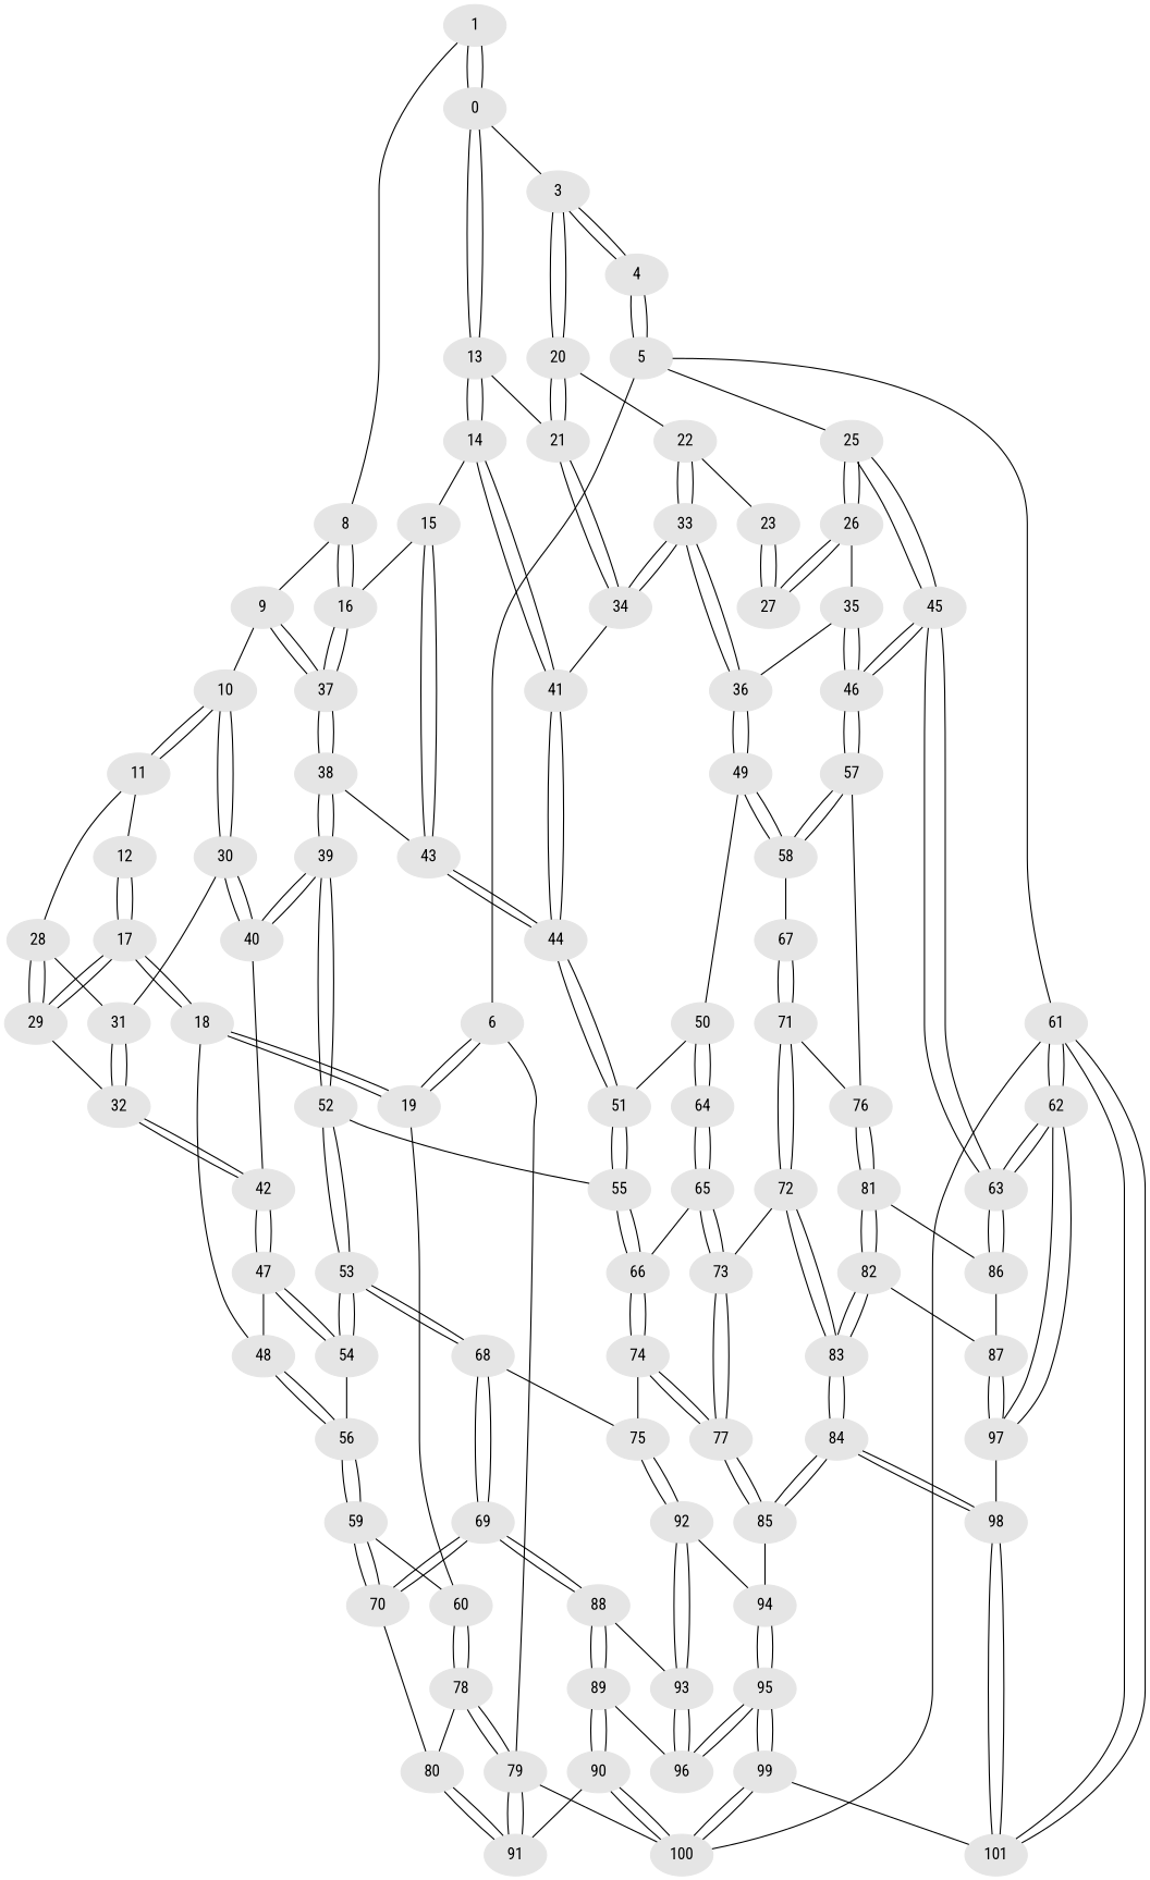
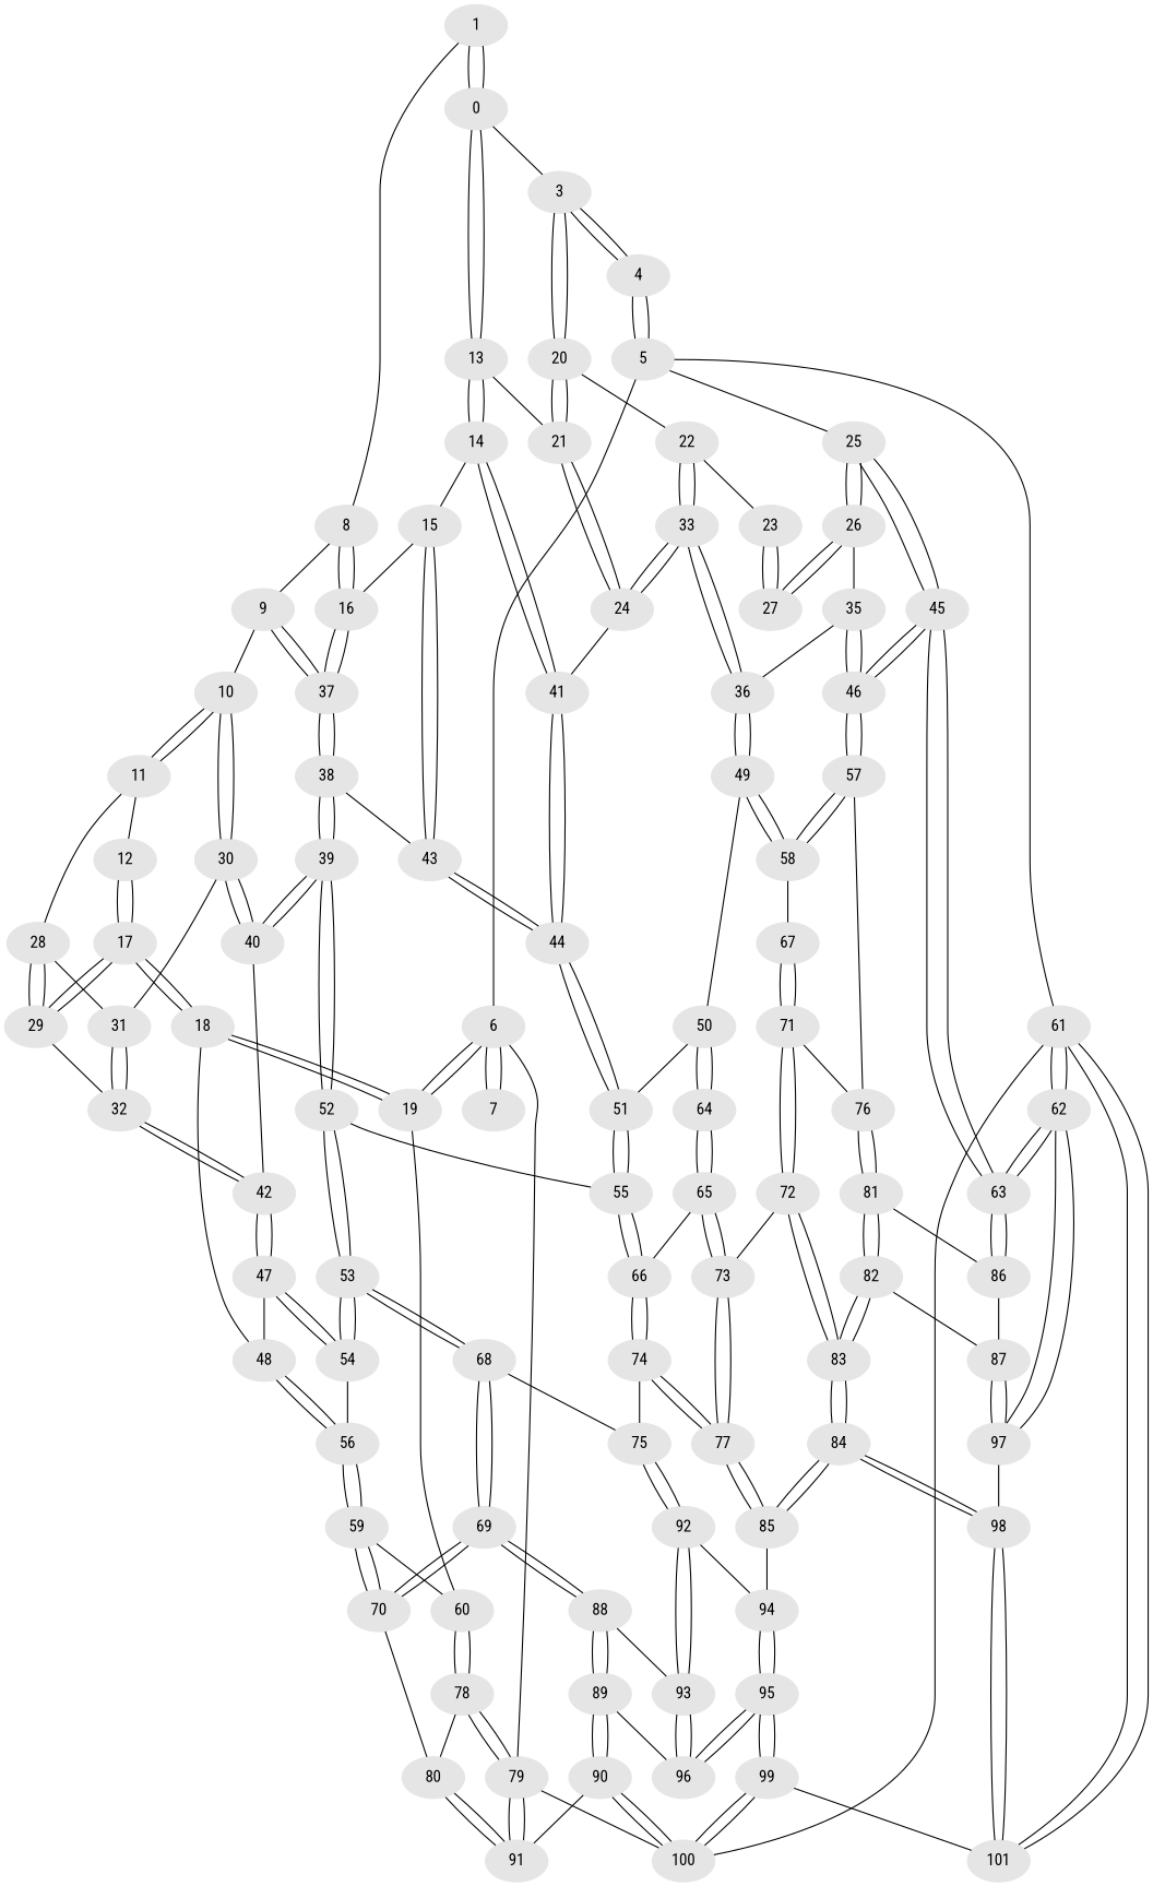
  graph {
    fontname="Roboto Condensed"
    node [color=gray90 fontname="Roboto Condensed" style=filled]
    edge [fontname="Roboto Condensed"]
    n1 [label=0]
    1
    8
    3
    13
    9
    16
    4
    20
    14
    21
    5
    22
    6
    25
    61
+   7
    19
    79
    26
    45
    62
    100
    101
    60
    91
    12
    17
    10
    37
    11
    30
    38
    28
    31
    40
    29
    18
    15
    41
-   34
+   34 [label=24]
    43
    44
    48
    32
    56
    78
    23
    33
    27
    36
    35
    46
    63
    42
    47
    49
    57
    50
    58
    39
    52
    55
    53
    51
    54
    86
    76
    59
    64
    67
    65
    66
    68
    69
    75
    74
    70
    81
    71
    80
    97
    98
    87
    73
    77
    72
    88
    92
    89
    93
    83
    84
    85
    94
    82
    95
    90
    96
    99
    n1 -- 3
    n1 -- 13
    n1 -- 13
    1 -- n1
    1 -- n1
    1 -- 8
    8 -- 9
    8 -- 16
    8 -- 16
    3 -- 4
    3 -- 4
    3 -- 20
    3 -- 20
    13 -- 14
    13 -- 14
    13 -- 21
    9 -- 10
    9 -- 37
    9 -- 37
    16 -- 37
    16 -- 37
    4 -- 5
    4 -- 5
    20 -- 21
    20 -- 21
    20 -- 22
    14 -- 15
    14 -- 41
    14 -- 41
    21 -- 34
    21 -- 34
    5 -- 6
    5 -- 25
    5 -- 61
    22 -- 23
    22 -- 33
    22 -- 33
+   6 -- 7
+   6 -- 7
    6 -- 19
    6 -- 19
    6 -- 79
    25 -- 26
    25 -- 26
    25 -- 45
    25 -- 45
    61 -- 62
    61 -- 62
    61 -- 100
    61 -- 101
    61 -- 101
    19 -- 60
    79 -- 100
    79 -- 91
    79 -- 91
    26 -- 27
    26 -- 27
    26 -- 35
    45 -- 46
    45 -- 46
    45 -- 63
    45 -- 63
    62 -- 63
    62 -- 63
    62 -- 97
    62 -- 97
    60 -- 78
    60 -- 78
    12 -- 17
    12 -- 17
    17 -- 29
    17 -- 29
    17 -- 18
    17 -- 18
    10 -- 11
    10 -- 11
    10 -- 30
    10 -- 30
    37 -- 38
    37 -- 38
    11 -- 12
    11 -- 28
    30 -- 31
    30 -- 40
    30 -- 40
    38 -- 43
    38 -- 39
    38 -- 39
    28 -- 31
    28 -- 29
    28 -- 29
    31 -- 32
    31 -- 32
    40 -- 42
    29 -- 32
    18 -- 19
    18 -- 19
    18 -- 48
    15 -- 16
    15 -- 43
    15 -- 43
    41 -- 44
    41 -- 44
    34 -- 41
    43 -- 44
    43 -- 44
    44 -- 51
    44 -- 51
    48 -- 56
    48 -- 56
    32 -- 42
    32 -- 42
    56 -- 59
    56 -- 59
    78 -- 79
    78 -- 79
    78 -- 80
    23 -- 27
    23 -- 27
    33 -- 34
    33 -- 34
    33 -- 36
    33 -- 36
    36 -- 49
    36 -- 49
    35 -- 36
    35 -- 46
    35 -- 46
    46 -- 57
    46 -- 57
    63 -- 86
    63 -- 86
    42 -- 47
    42 -- 47
    47 -- 48
    47 -- 54
    47 -- 54
    49 -- 50
    49 -- 58
    49 -- 58
    57 -- 58
    57 -- 58
    57 -- 76
    50 -- 51
    50 -- 64
    50 -- 64
    58 -- 67
    39 -- 40
    39 -- 40
    39 -- 52
    39 -- 52
    52 -- 55
    52 -- 53
    52 -- 53
    55 -- 66
    55 -- 66
    53 -- 54
    53 -- 54
    53 -- 68
    53 -- 68
    51 -- 55
    51 -- 55
    54 -- 56
    86 -- 87
    76 -- 81
    76 -- 81
    59 -- 60
    59 -- 70
    59 -- 70
    64 -- 65
    64 -- 65
    67 -- 71
    67 -- 71
    65 -- 66
    65 -- 73
    65 -- 73
    66 -- 74
    66 -- 74
    68 -- 69
    68 -- 69
    68 -- 75
    69 -- 70
    69 -- 70
    69 -- 88
    69 -- 88
    75 -- 92
    75 -- 92
    74 -- 75
    74 -- 77
    74 -- 77
    70 -- 80
    81 -- 86
    81 -- 82
    81 -- 82
    71 -- 76
    71 -- 72
    71 -- 72
    80 -- 91
    80 -- 91
    97 -- 98
    98 -- 101
    98 -- 101
    87 -- 97
    87 -- 97
    73 -- 77
    73 -- 77
    77 -- 85
    77 -- 85
    72 -- 73
    72 -- 83
    72 -- 83
    88 -- 89
    88 -- 89
    88 -- 93
    92 -- 93
    92 -- 93
    92 -- 94
    89 -- 90
    89 -- 90
    89 -- 96
    93 -- 96
    93 -- 96
    83 -- 84
    83 -- 84
    84 -- 98
    84 -- 98
    84 -- 85
    84 -- 85
    85 -- 94
    94 -- 95
    94 -- 95
    82 -- 87
    82 -- 83
    82 -- 83
    95 -- 96
    95 -- 96
    95 -- 99
    95 -- 99
    90 -- 100
    90 -- 100
    90 -- 91
    99 -- 100
    99 -- 100
    99 -- 101
  }
